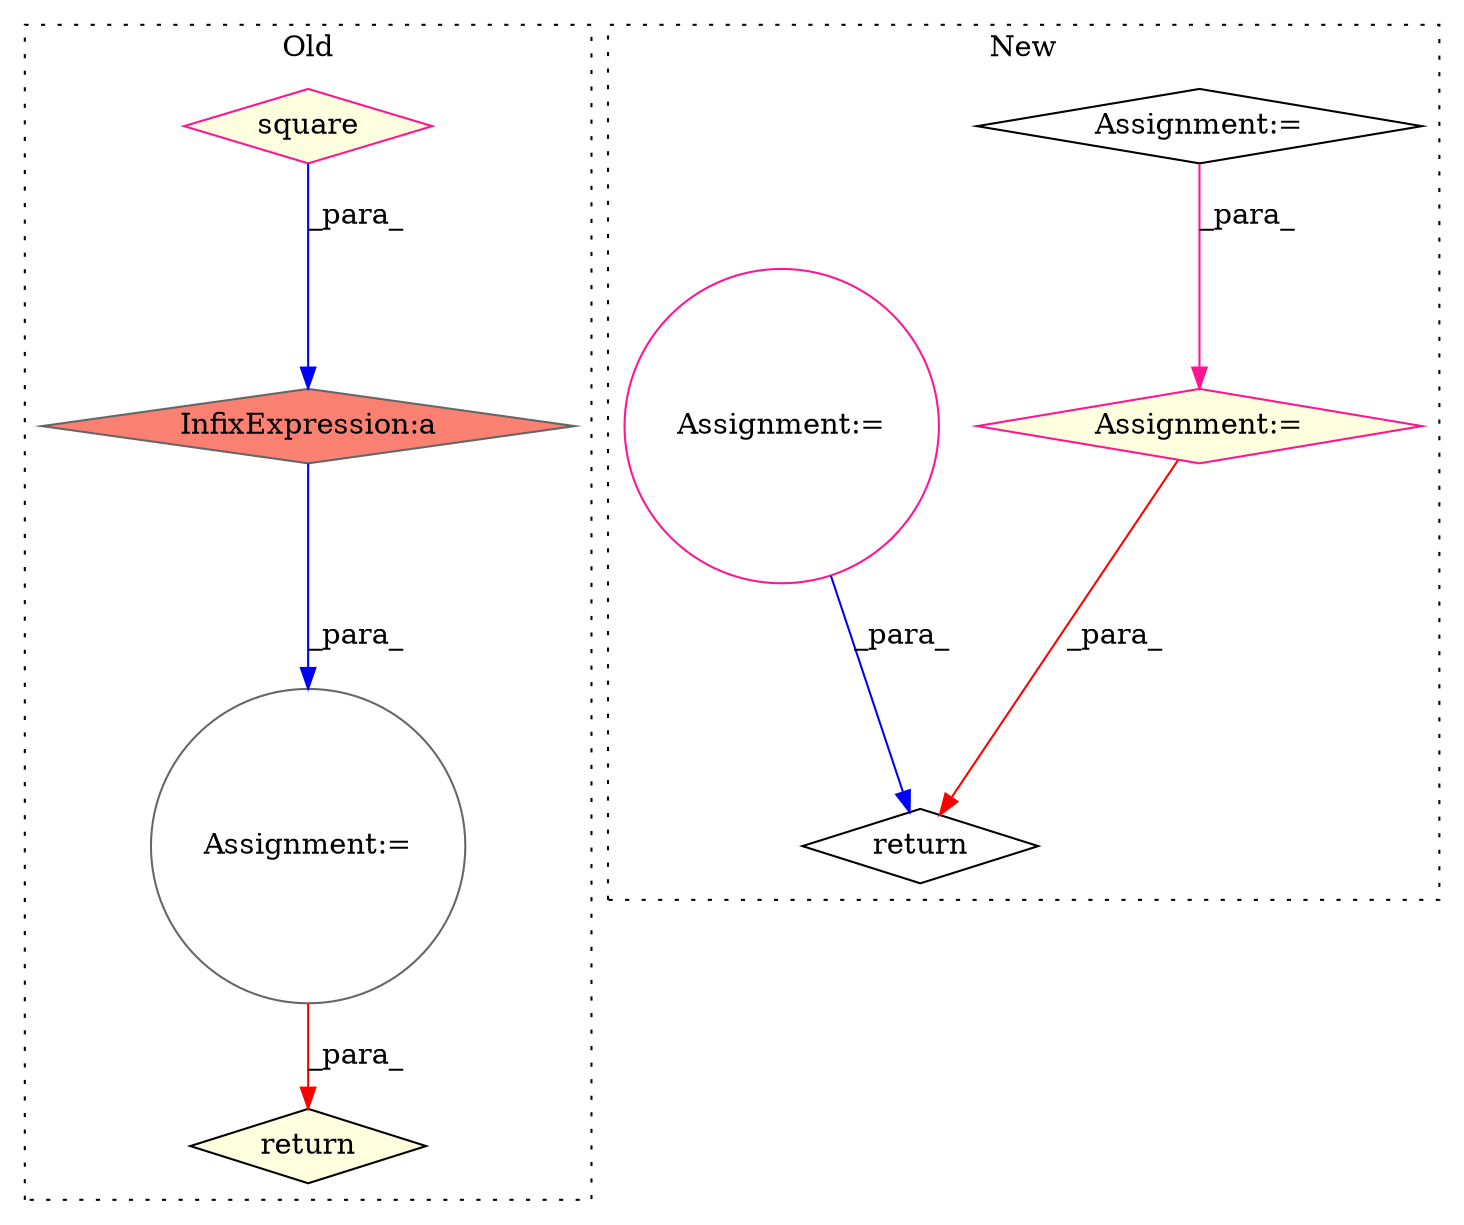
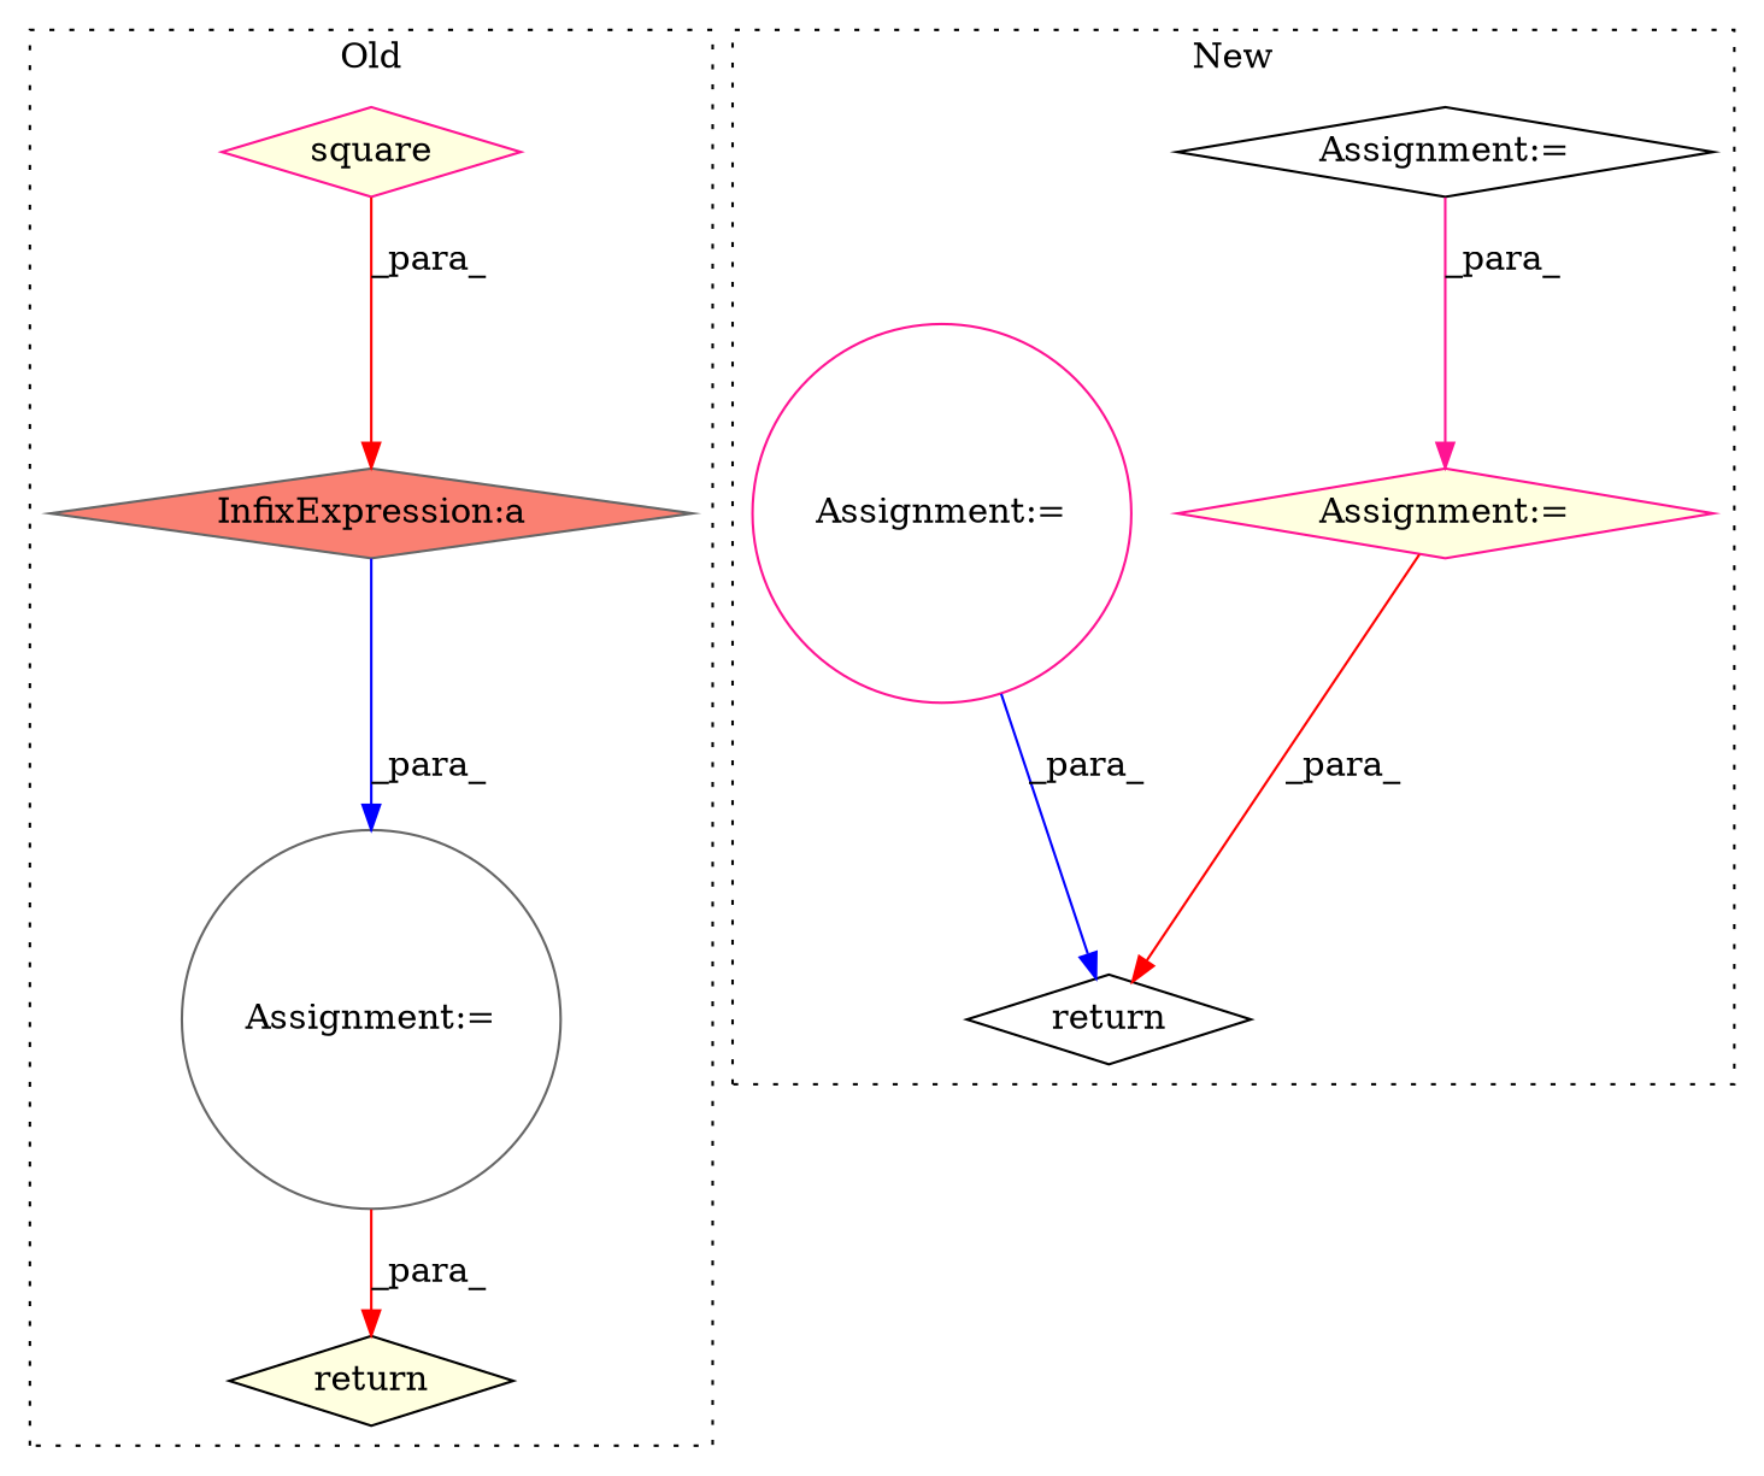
  digraph {
    node [a=7 l=1 shape=diamond style=filled fillcolor=white color=deeppink]
    edge [color=red]
    n1 [a=32 l="7,1" label=square s="4474,4526" fillcolor=lightyellow]
    n2 [a=41 l=7 label=return s=4808 fillcolor=lightyellow color=black]
    n3 [a=27 l=3 label="InfixExpression:a" s=4574 fillcolor=salmon color=gray40]
    n4 [label="Assignment:=" s=4360 shape=circle color=gray40]
    n5 [a=41 l=7 label=return s=4984 color=black]
    n6 [label="Assignment:=" s=4707 color=black]
    n7 [label="Assignment:=" s=4763 fillcolor=lightyellow]
    n8 [label="Assignment:=" s=4674 shape=circle]
    subgraph cluster_1 {
      label=Old
      style=dotted
      n1
      n2
      n3
      n4
    }
    subgraph cluster_2 {
      label=New
      style=dotted
      n5
      n6
      n7
      n8
    }
-   n1 -> n3 [label=_para_ color=blue]
+   n1 -> n3 [label=_para_]
    n3 -> n4 [label=_para_ color=blue]
    n4 -> n2 [label=_para_]
    n6 -> n7 [label=_para_ color=deeppink]
    n7 -> n5 [label=_para_]
    n8 -> n5 [label=_para_ color=blue]
  }
